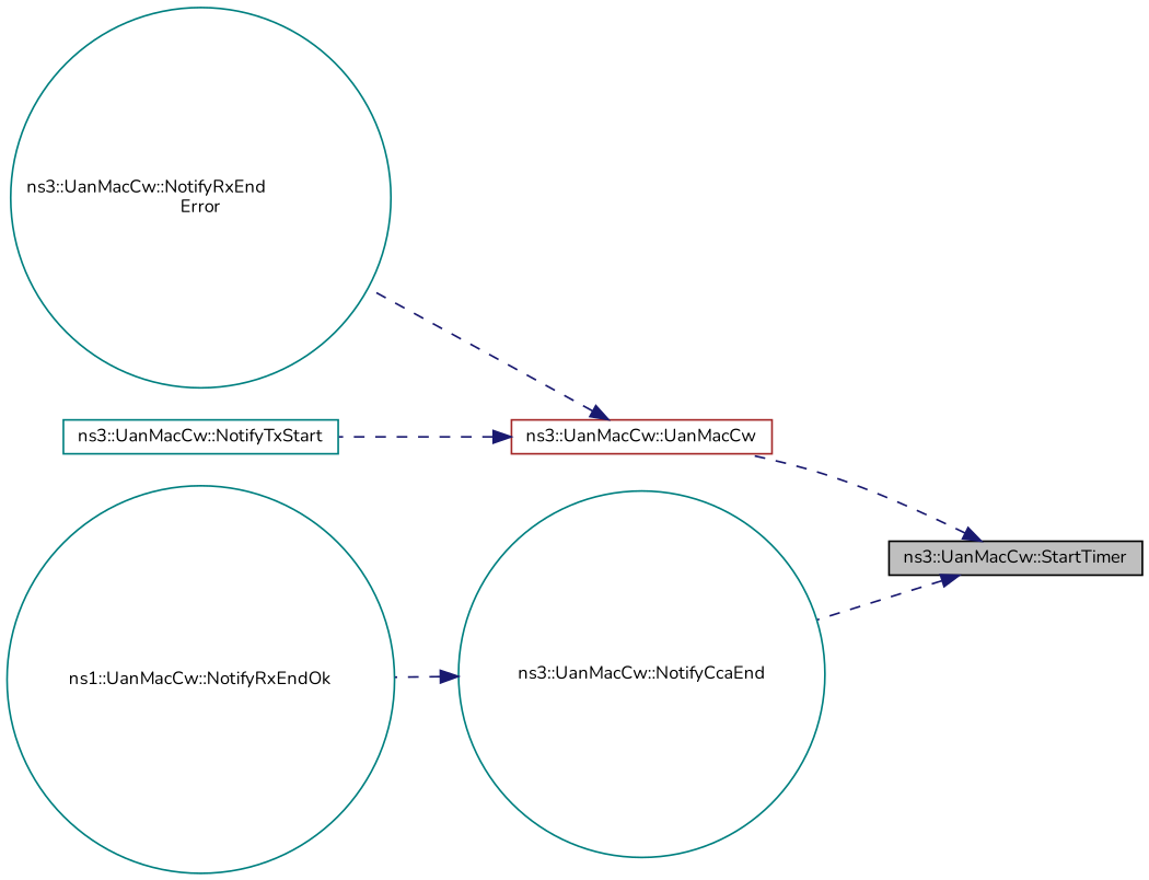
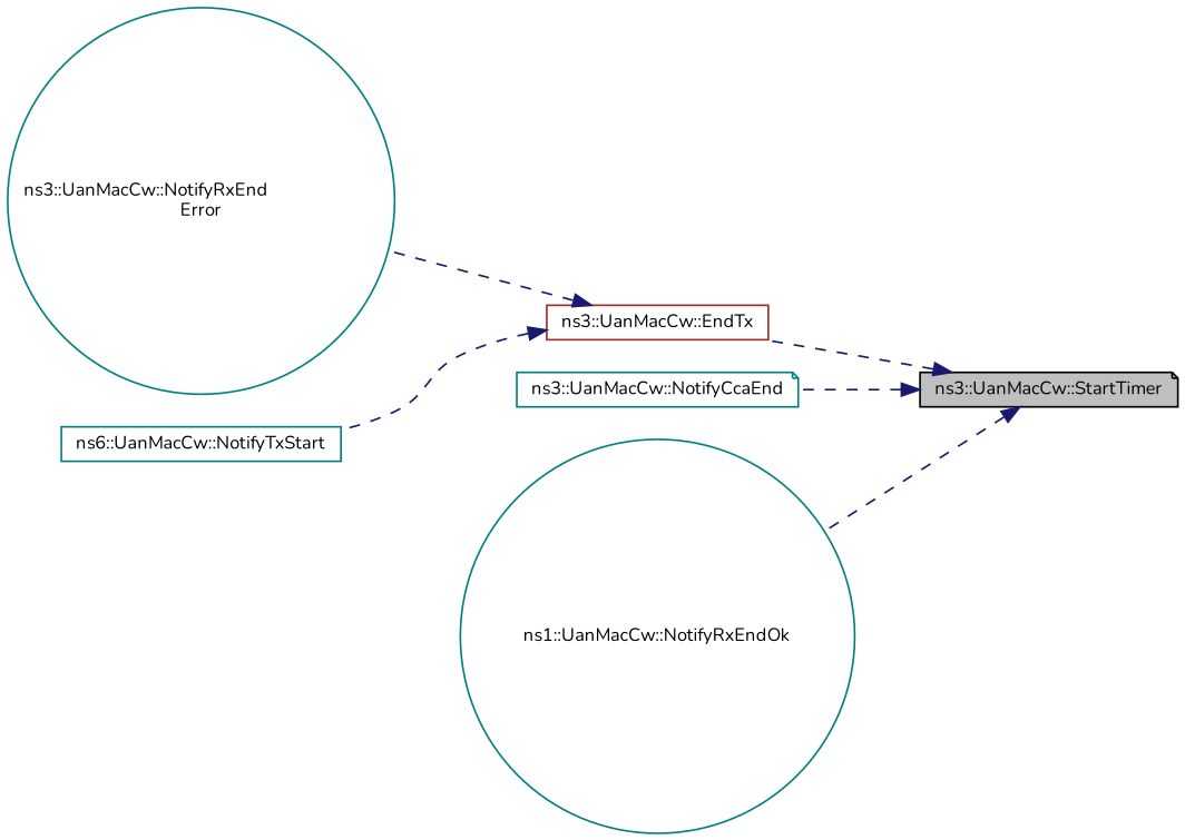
  digraph {
    fontname=Nunito
    rankdir=RL
    node [color=teal fillcolor=white fontname=Nunito fontsize=10 shape=note style=filled]
    edge [color=midnightblue dir=back fontname=Nunito fontsize=10 labelfontname=Helvetica labelfontsize=10 style=dashed]
-   n1 [color=black fillcolor=grey75 fontcolor=black height=0.2 label="ns3::UanMacCw::StartTimer" shape=box width=0.4]
-   n2 [color=brown height=0.2 label="ns3::UanMacCw::UanMacCw" shape=box width=0.4]
-   n3 [height=0.2 label="ns3::UanMacCw::NotifyCcaEnd" shape=circle width=0.4]
+   n1 [color=black fillcolor=grey75 fontcolor=black height=0.2 label="ns3::UanMacCw::StartTimer" width=0.4]
+   n2 [color=brown height=0.2 label="ns3::UanMacCw::EndTx" shape=box width=0.4]
+   n3 [height=0.2 label="ns3::UanMacCw::NotifyCcaEnd" width=0.4]
    n4 [height=0.2 label="ns1::UanMacCw::NotifyRxEndOk" shape=circle width=0.4]
    n5 [height=0.2 label="ns3::UanMacCw::NotifyRxEnd\lError" shape=circle width=0.4]
-   n6 [height=0.2 label="ns3::UanMacCw::NotifyTxStart" shape=box width=0.4]
+   n6 [height=0.2 label="ns6::UanMacCw::NotifyTxStart" shape=box width=0.4]
    n1 -> n2
    n1 -> n3
-   n3 -> n4
+   n1 -> n4
    n2 -> n5
    n2 -> n6
  }
